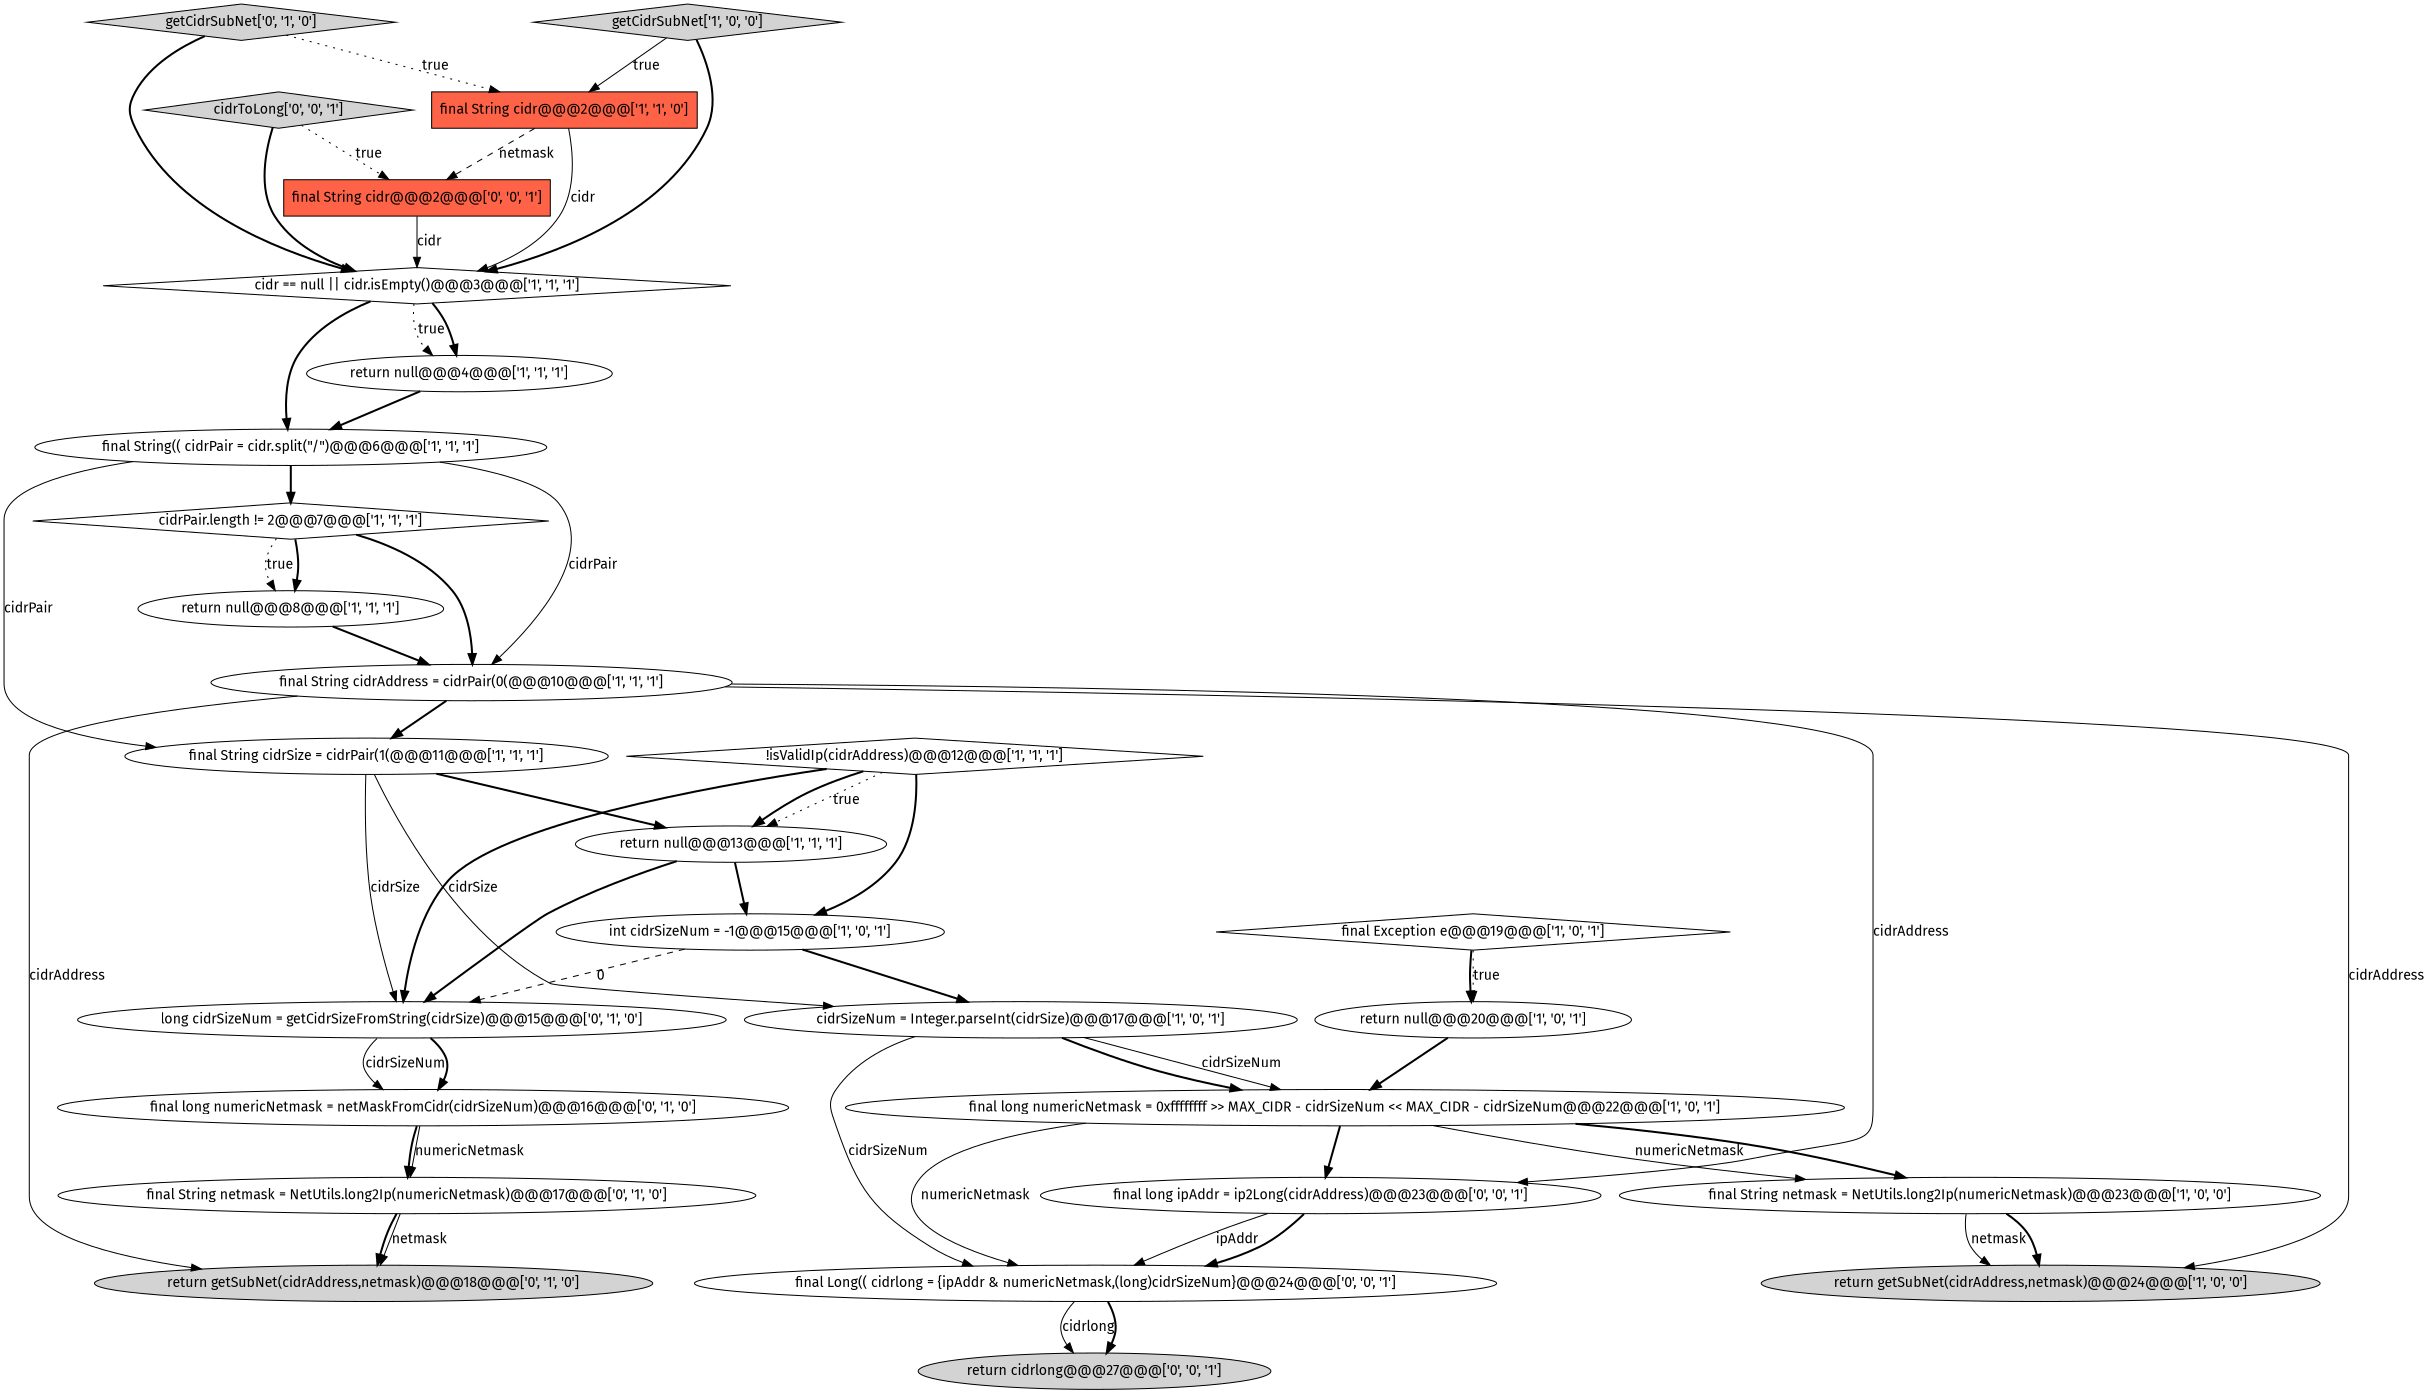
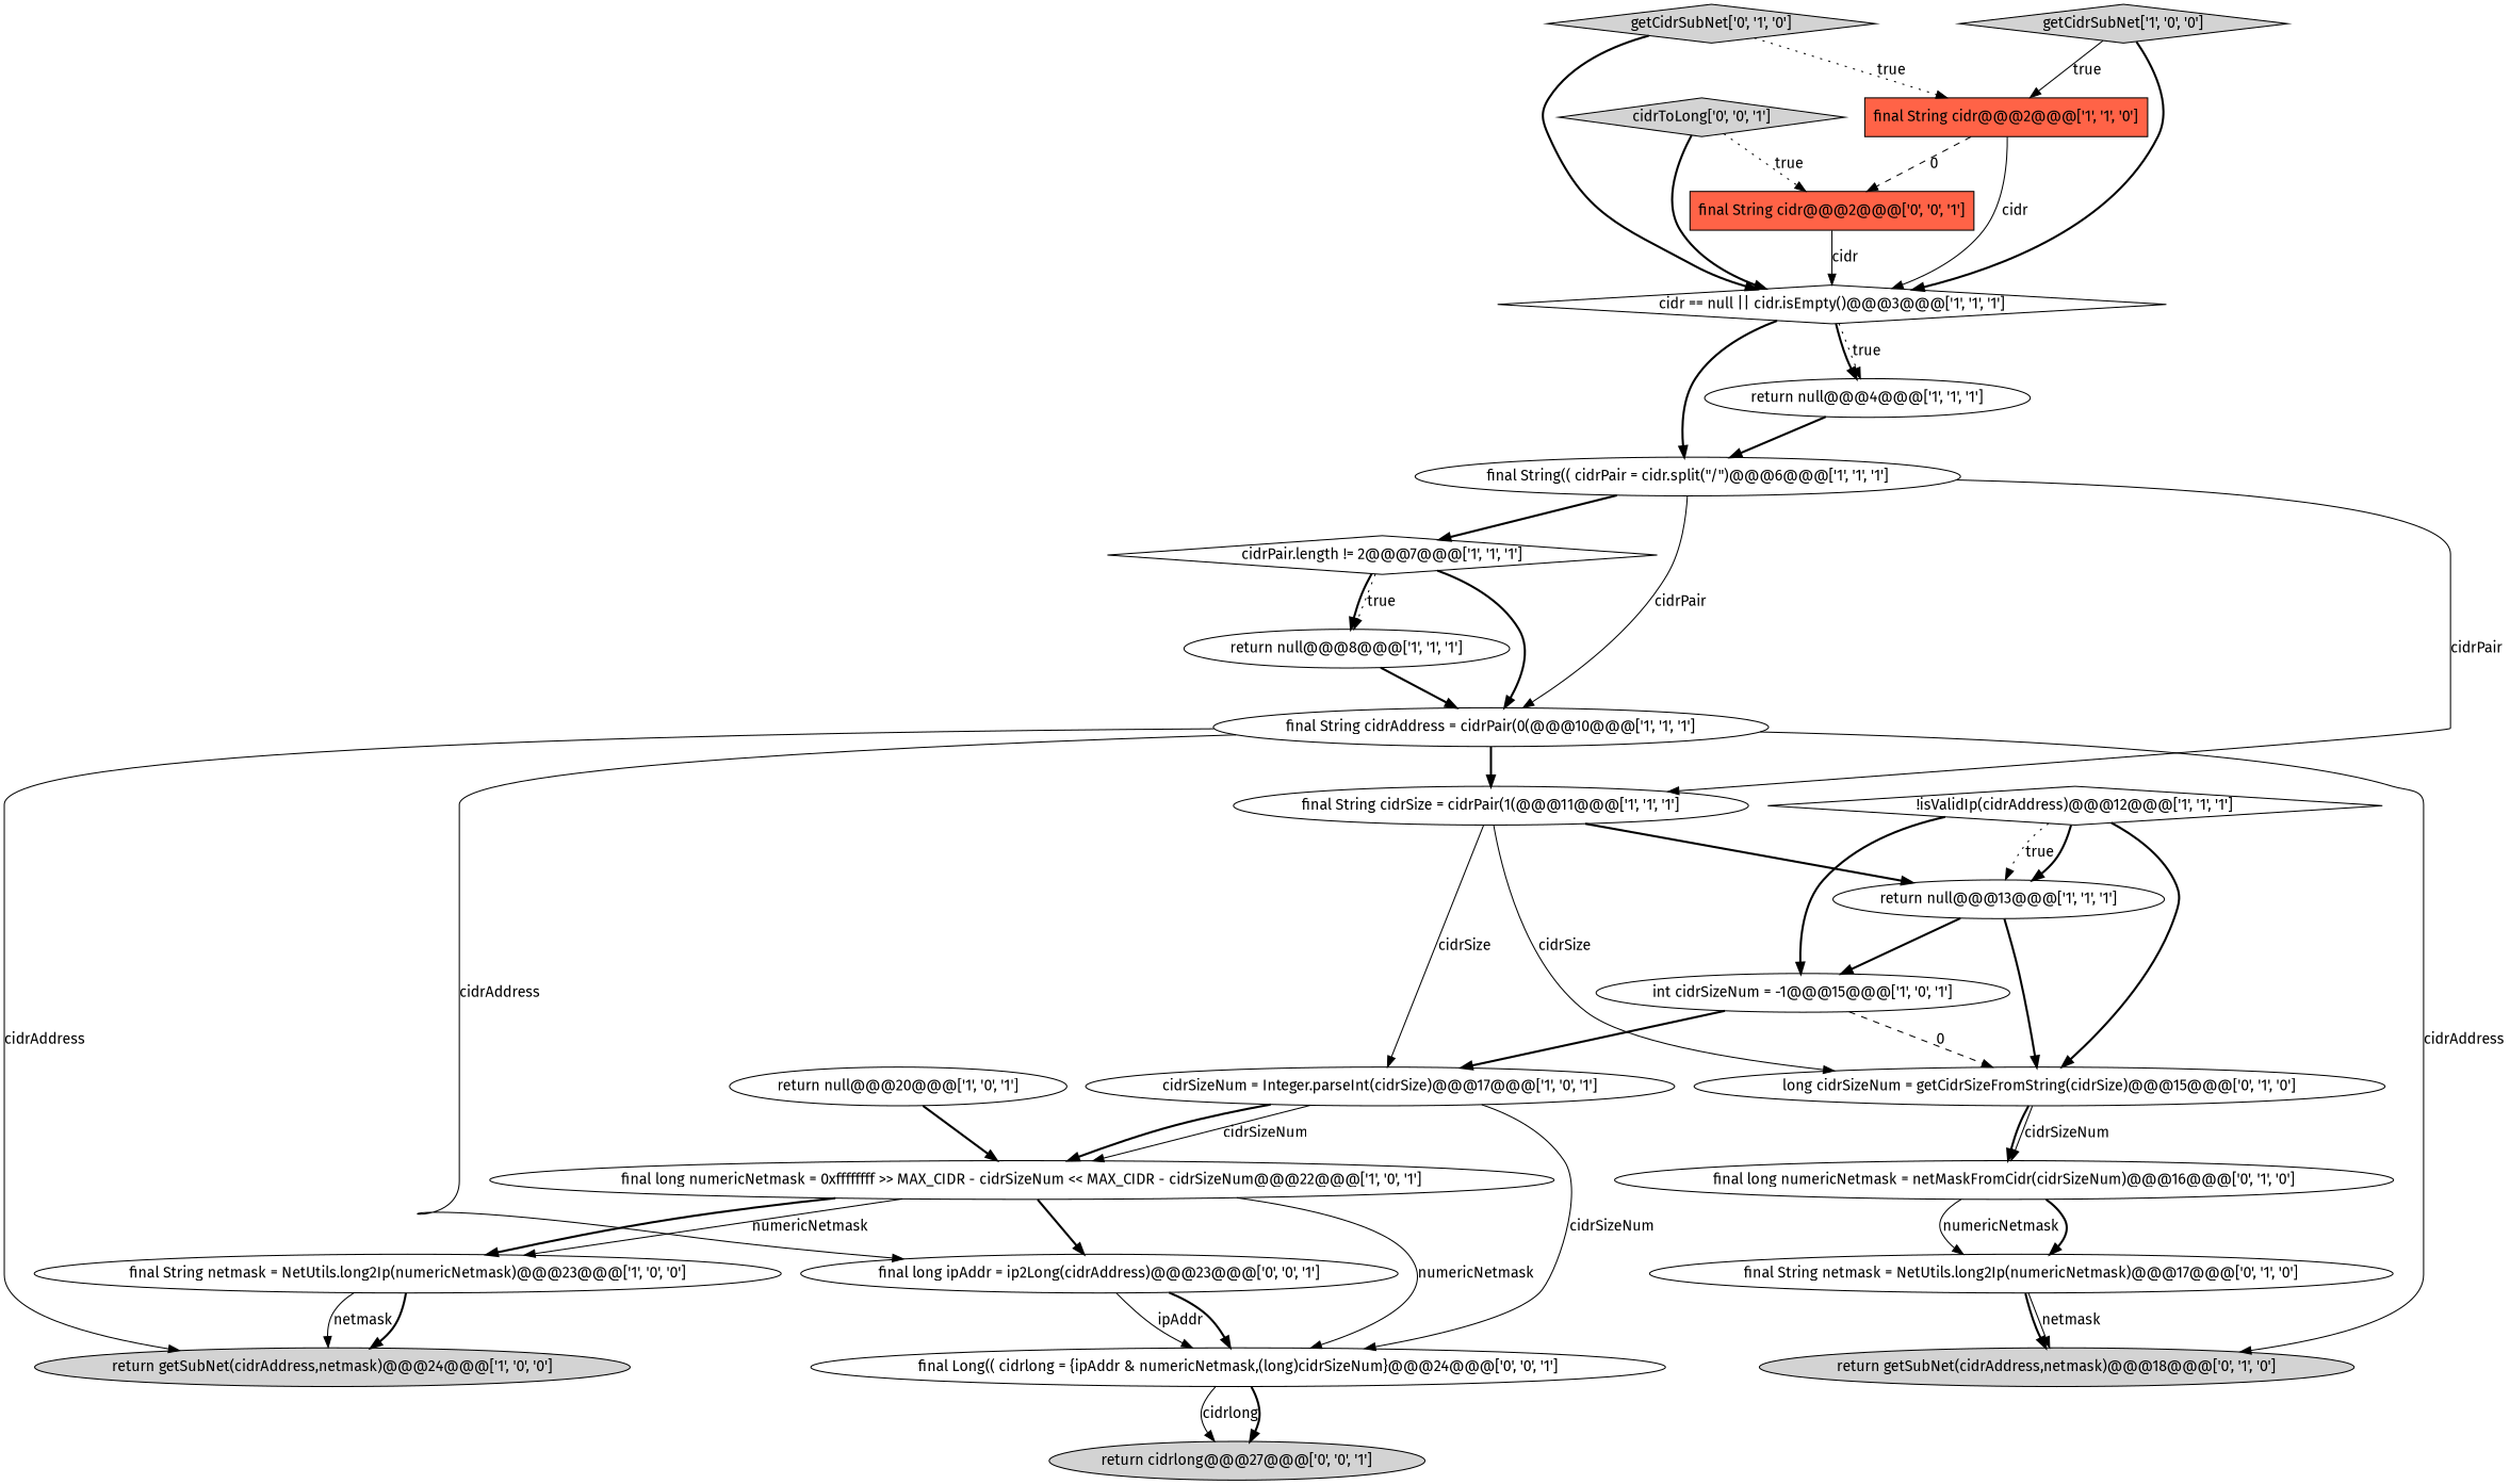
  digraph {
    fontname="Fira Sans"
    node [fillcolor=white fontname="Fira Sans" shape=ellipse style=filled]
    edge [fontname="Fira Sans" style=bold]
    n1 [label="int cidrSizeNum = -1@@@15@@@['1', '0', '1']"]
    n2 [label="long cidrSizeNum = getCidrSizeFromString(cidrSize)@@@15@@@['0', '1', '0']"]
    n3 [label="cidrSizeNum = Integer.parseInt(cidrSize)@@@17@@@['1', '0', '1']"]
    n4 [label="final long numericNetmask = netMaskFromCidr(cidrSizeNum)@@@16@@@['0', '1', '0']"]
    n5 [label="final Long(( cidrlong = {ipAddr & numericNetmask,(long)cidrSizeNum}@@@24@@@['0', '0', '1']"]
    n6 [label="final long numericNetmask = 0xffffffff >> MAX_CIDR - cidrSizeNum << MAX_CIDR - cidrSizeNum@@@22@@@['1', '0', '1']"]
    n7 [label="final String netmask = NetUtils.long2Ip(numericNetmask)@@@17@@@['0', '1', '0']"]
-   n8 [label="final Exception e@@@19@@@['1', '0', '1']" shape=diamond]
    n9 [label="return null@@@20@@@['1', '0', '1']"]
    n10 [fillcolor=lightgray label="return getSubNet(cidrAddress,netmask)@@@18@@@['0', '1', '0']"]
    n11 [label="final String cidrAddress = cidrPair(0(@@@10@@@['1', '1', '1']"]
    n12 [label="final long ipAddr = ip2Long(cidrAddress)@@@23@@@['0', '0', '1']"]
    n13 [fillcolor=lightgray label="return getSubNet(cidrAddress,netmask)@@@24@@@['1', '0', '0']"]
    n14 [label="final String cidrSize = cidrPair(1(@@@11@@@['1', '1', '1']"]
    n15 [label="return null@@@13@@@['1', '1', '1']"]
    n16 [label="cidrPair.length != 2@@@7@@@['1', '1', '1']" shape=diamond]
    n17 [label="return null@@@8@@@['1', '1', '1']"]
    n18 [fillcolor=tomato label="final String cidr@@@2@@@['0', '0', '1']" shape=box]
    n19 [label="cidr == null || cidr.isEmpty()@@@3@@@['1', '1', '1']" shape=diamond]
    n20 [label="final String(( cidrPair = cidr.split(\"\/\")@@@6@@@['1', '1', '1']"]
    n21 [label="return null@@@4@@@['1', '1', '1']"]
    n22 [fillcolor=lightgray label="return cidrlong@@@27@@@['0', '0', '1']"]
    n23 [label="final String netmask = NetUtils.long2Ip(numericNetmask)@@@23@@@['1', '0', '0']"]
    n24 [fillcolor=tomato label="final String cidr@@@2@@@['1', '1', '0']" shape=box]
    n25 [fillcolor=lightgray label="getCidrSubNet['0', '1', '0']" shape=diamond]
    n26 [fillcolor=lightgray label="getCidrSubNet['1', '0', '0']" shape=diamond]
    n27 [label="!isValidIp(cidrAddress)@@@12@@@['1', '1', '1']" shape=diamond]
    n28 [fillcolor=lightgray label="cidrToLong['0', '0', '1']" shape=diamond]
    n1 -> n2 [label=0 style=dashed]
    n1 -> n3
    n2 -> n4 [label=cidrSizeNum style=solid]
    n2 -> n4
    n3 -> n5 [label=cidrSizeNum style=solid]
    n3 -> n6 [label=cidrSizeNum style=solid]
    n3 -> n6
    n4 -> n7
    n4 -> n7 [label=numericNetmask style=solid]
    n5 -> n22 [label=cidrlong style=solid]
    n5 -> n22
    n6 -> n5 [label=numericNetmask style=solid]
    n6 -> n12
    n6 -> n23 [label=numericNetmask style=solid]
    n6 -> n23
    n7 -> n10 [label=netmask style=solid]
    n7 -> n10
-   n8 -> n9 [label=true style=dotted]
-   n8 -> n9
    n9 -> n6
    n11 -> n10 [label=cidrAddress style=solid]
    n11 -> n12 [label=cidrAddress style=solid]
    n11 -> n13 [label=cidrAddress style=solid]
    n11 -> n14
    n12 -> n5 [label=ipAddr style=solid]
    n12 -> n5
    n14 -> n2 [label=cidrSize style=solid]
    n14 -> n3 [label=cidrSize style=solid]
    n14 -> n15
    n15 -> n1
    n15 -> n2
    n16 -> n11
    n16 -> n17
    n16 -> n17 [label=true style=dotted]
    n17 -> n11
    n18 -> n19 [label=cidr style=solid]
    n19 -> n20
    n19 -> n21 [label=true style=dotted]
    n19 -> n21
    n20 -> n11 [label=cidrPair style=solid]
    n20 -> n14 [label=cidrPair style=solid]
    n20 -> n16
    n21 -> n20
    n23 -> n13 [label=netmask style=solid]
    n23 -> n13
-   n24 -> n18 [label=netmask style=dashed]
+   n24 -> n18 [label=0 style=dashed]
    n24 -> n19 [label=cidr style=solid]
    n25 -> n19
    n25 -> n24 [label=true style=dotted]
    n26 -> n19
    n26 -> n24 [label=true style=solid]
    n27 -> n1
    n27 -> n2
    n27 -> n15 [label=true style=dotted]
    n27 -> n15
    n28 -> n18 [label=true style=dotted]
    n28 -> n19
  }
